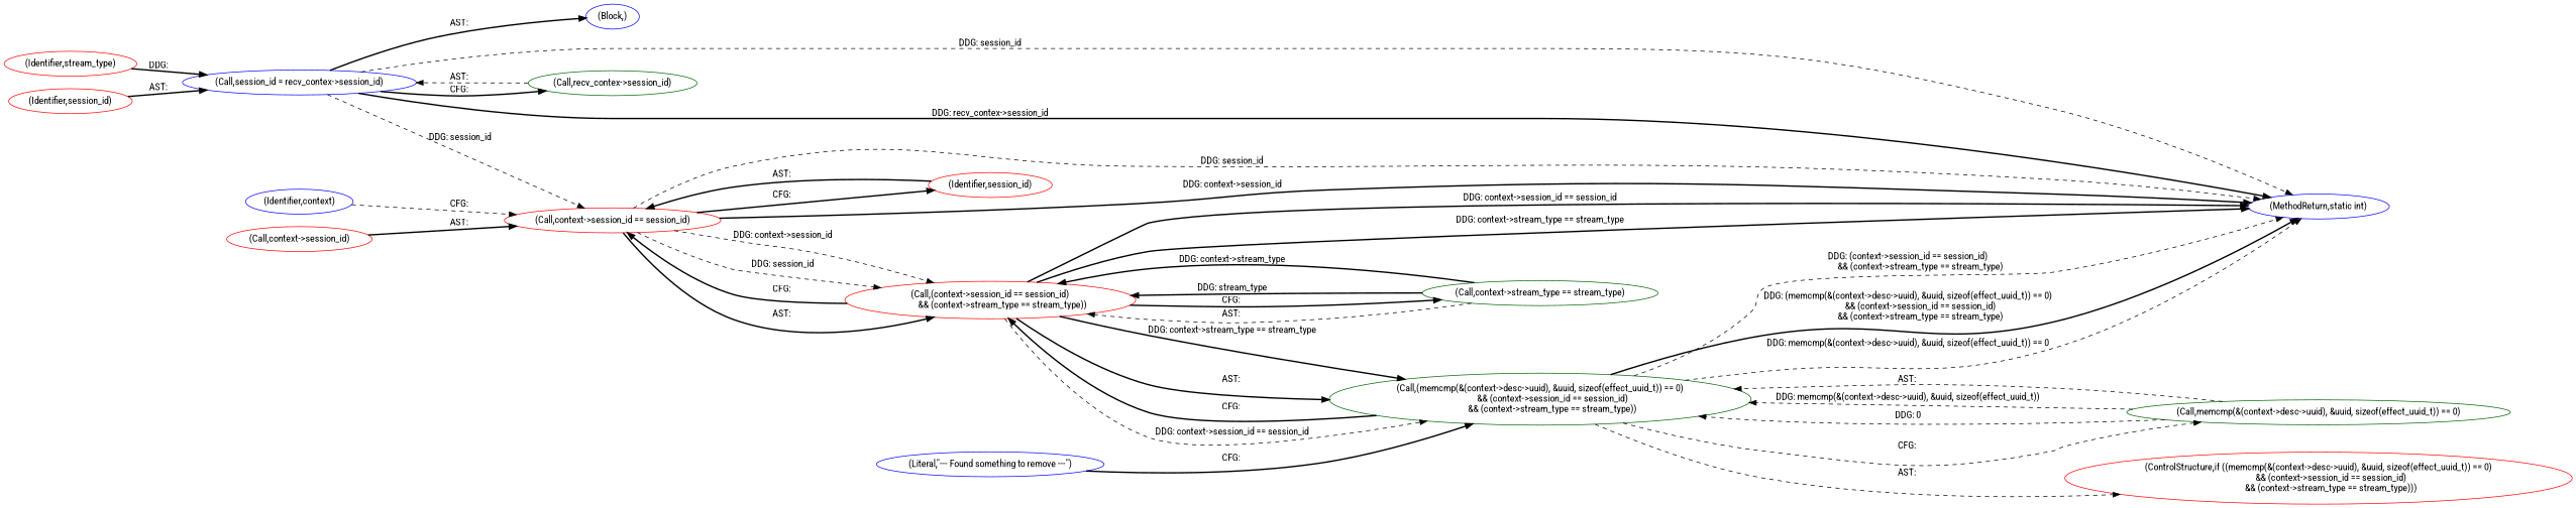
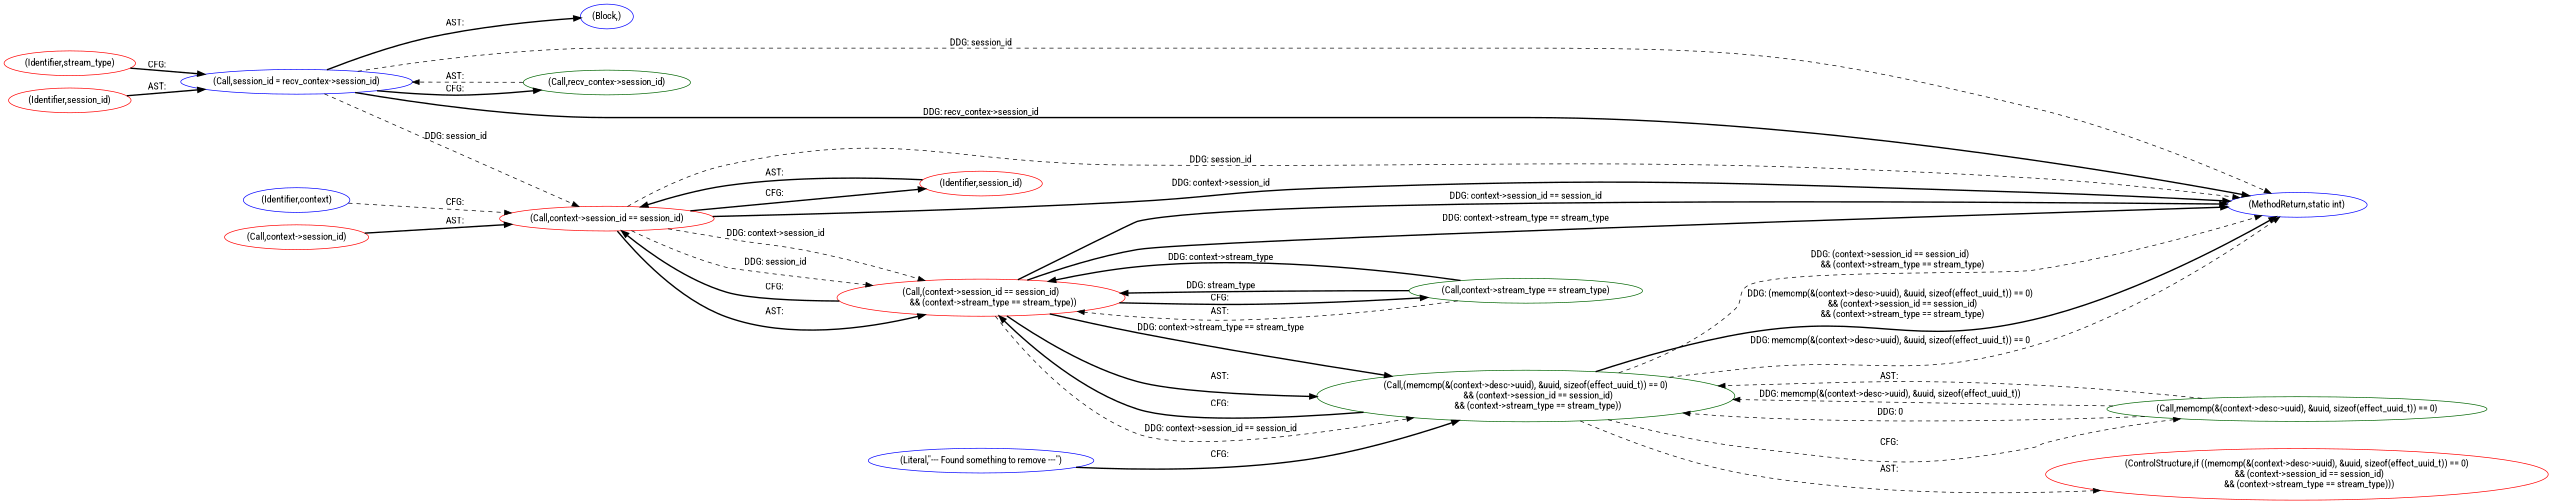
  digraph {
    fontname="Roboto Condensed"
    rankdir=LR
    node [color=red fontname="Roboto Condensed"]
    edge [fontname="Roboto Condensed" style=bold]
    n1 [color=blue label="(Call,session_id = recv_contex->session_id)"]
    n2 [label="(Call,context->session_id == session_id)"]
    n3 [color=blue label="(MethodReturn,static int)"]
    n4 [color=blue label="(Block,)"]
    n5 [color=darkgreen label="(Call,recv_contex->session_id)"]
    n6 [label="(Call,(context->session_id == session_id)\n            && (context->stream_type == stream_type))"]
    n7 [label="(Identifier,session_id)"]
    n8 [color=darkgreen label="(Call,(memcmp(&(context->desc->uuid), &uuid, sizeof(effect_uuid_t)) == 0)\n            && (context->session_id == session_id)\n            && (context->stream_type == stream_type))"]
    n9 [color=darkgreen label="(Call,context->stream_type == stream_type)"]
    n10 [color=darkgreen label="(Call,memcmp(&(context->desc->uuid), &uuid, sizeof(effect_uuid_t)) == 0)"]
    n11 [label="(ControlStructure,if ((memcmp(&(context->desc->uuid), &uuid, sizeof(effect_uuid_t)) == 0)\n            && (context->session_id == session_id)\n            && (context->stream_type == stream_type)))"]
    n12 [color=blue label="(Identifier,context)"]
    n13 [label="(Call,context->session_id)"]
    n14 [label="(Identifier,stream_type)"]
    n15 [label="(Identifier,session_id)"]
    n16 [color=blue label="(Literal,\"--- Found something to remove ---\")"]
    n1 -> n2 [label="DDG: session_id" style=dashed]
    n1 -> n3 [label="DDG: session_id" style=dashed]
    n1 -> n3 [label="DDG: recv_contex->session_id"]
    n1 -> n4 [label="AST: "]
    n1 -> n5 [label="CFG: "]
    n2 -> n3 [label="DDG: context->session_id"]
    n2 -> n3 [label="DDG: session_id" style=dashed]
    n2 -> n6 [label="AST: "]
    n2 -> n6 [label="DDG: context->session_id" style=dashed]
    n2 -> n6 [label="DDG: session_id" style=dashed]
    n2 -> n7 [label="CFG: "]
    n5 -> n1 [label="AST: " style=dashed]
    n6 -> n2 [label="CFG: "]
    n6 -> n3 [label="DDG: context->session_id == session_id"]
    n6 -> n3 [label="DDG: context->stream_type == stream_type"]
    n6 -> n8 [label="AST: "]
    n6 -> n8 [label="DDG: context->session_id == session_id" style=dashed]
    n6 -> n8 [label="DDG: context->stream_type == stream_type"]
    n6 -> n9 [label="CFG: "]
    n7 -> n2 [label="AST: "]
    n8 -> n3 [label="DDG: (context->session_id == session_id)\n            && (context->stream_type == stream_type)" style=dashed]
    n8 -> n3 [label="DDG: (memcmp(&(context->desc->uuid), &uuid, sizeof(effect_uuid_t)) == 0)\n            && (context->session_id == session_id)\n            && (context->stream_type == stream_type)"]
    n8 -> n3 [label="DDG: memcmp(&(context->desc->uuid), &uuid, sizeof(effect_uuid_t)) == 0" style=dashed]
    n8 -> n6 [label="CFG: "]
    n8 -> n10 [label="CFG: " style=dashed]
    n8 -> n11 [label="AST: " style=dashed]
    n9 -> n6 [label="AST: " style=dashed]
    n9 -> n6 [label="DDG: context->stream_type"]
    n9 -> n6 [label="DDG: stream_type"]
    n10 -> n8 [label="AST: " style=dashed]
    n10 -> n8 [label="DDG: memcmp(&(context->desc->uuid), &uuid, sizeof(effect_uuid_t))" style=dashed]
    n10 -> n8 [label="DDG: 0" style=dashed]
    n12 -> n2 [label="CFG: " style=dashed]
    n13 -> n2 [label="AST: "]
-   n14 -> n1 [label="DDG: "]
+   n14 -> n1 [label="CFG: "]
    n15 -> n1 [label="AST: "]
    n16 -> n8 [label="CFG: "]
  }
